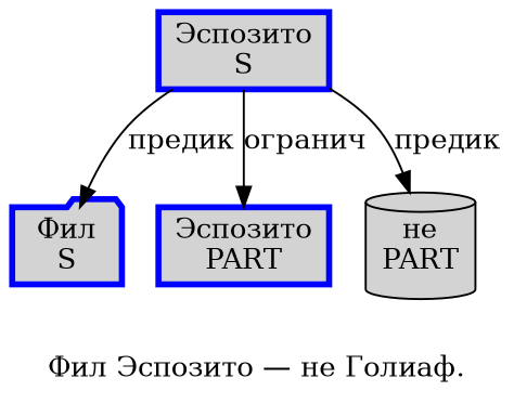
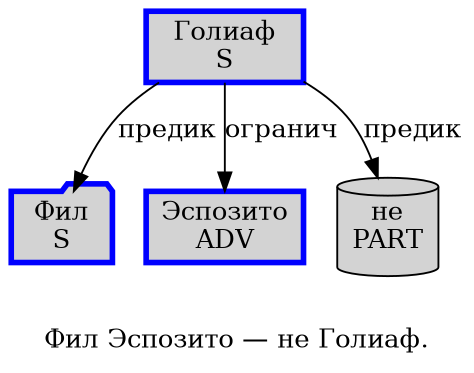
  digraph {
    label="Фил Эспозито — не Голиаф."
    node [color=blue fillcolor=lightgray penwidth=3 shape=box style=filled]
    n1 [label="Фил\nS" shape=folder]
-   n2 [label="Эспозито\nPART"]
+   n2 [label="Эспозито\nADV"]
    n3 [label="не\nPART" penwidth=1 shape=cylinder color=""]
-   n4 [label="Эспозито\nS"]
+   n4 [label="Голиаф\nS"]
    n4 -> n1 [label="предик"]
    n4 -> n2 [label="огранич"]
    n4 -> n3 [label="предик"]
  }
